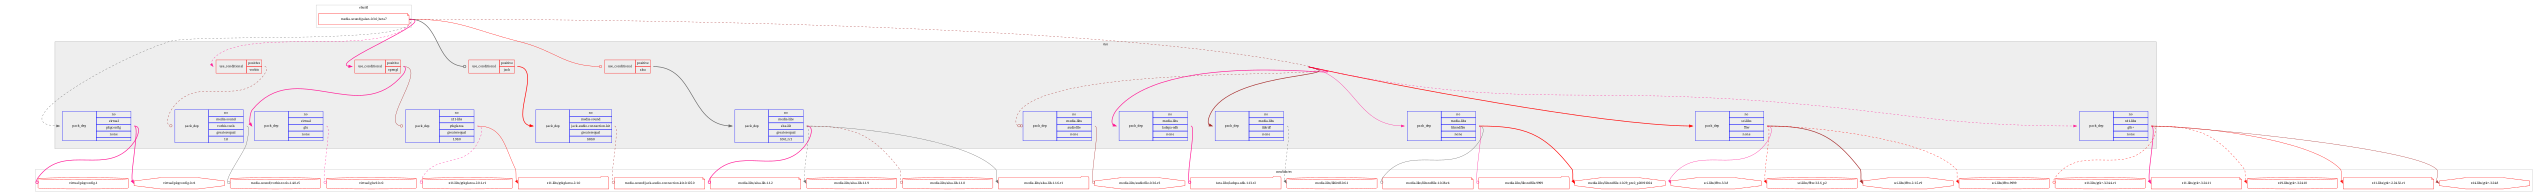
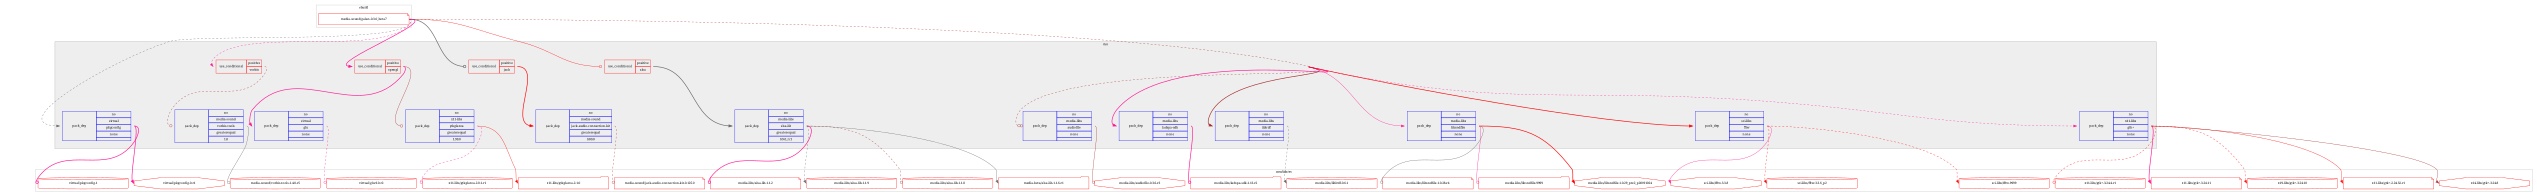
  digraph {
    compound=true
    concentrate=true
    fontname="Noto Serif"
    fontsize=10
    newrank=true
    rankdir=TB
    ranksep=1.5
    node [color=red fontname="Noto Serif" fontsize=10 shape=none]
    edge [arrowhead=normal color=deeppink fontname="Noto Serif" headport=w style=dashed tailport=e weight=100]
    n1 [label="media-sound/galan-0.3.0_beta7" shape=note width=4]
    n2 [color=blue label=<<TABLE BORDER="0" CELLBORDER="1" CELLSPACING="0" CELLPADDING="4" WIDTH="220"><TR><TD ROWSPAN="6" CELLPADDING="30">pack_dep</TD></TR><TR><TD WIDTH="110">no</TD></TR><TR><TD>virtual</TD></TR><TR><TD>pkgconfig</TD></TR><TR><TD>none</TD></TR><TR><TD></TD></TR></TABLE>>]
    n3 [color=blue label=<<TABLE BORDER="0" CELLBORDER="1" CELLSPACING="0" CELLPADDING="4" WIDTH="220"><TR><TD ROWSPAN="6" CELLPADDING="30">pack_dep</TD></TR><TR><TD WIDTH="110">no</TD></TR><TR><TD>media-libs</TD></TR><TR><TD>alsa-lib</TD></TR><TR><TD>greaterequal</TD></TR><TR><TD>0.9.0_rc1</TD></TR></TABLE>>]
    n4 [label=<<TABLE BORDER="0" CELLBORDER="1" CELLSPACING="0" CELLPADDING="4"><TR><TD ROWSPAN="3" CELLPADDING="10">use_conditional</TD></TR><TR><TD>positive</TD></TR><TR><TD>alsa</TD></TR></TABLE>>]
    n5 [color=blue label=<<TABLE BORDER="0" CELLBORDER="1" CELLSPACING="0" CELLPADDING="4" WIDTH="220"><TR><TD ROWSPAN="6" CELLPADDING="30">pack_dep</TD></TR><TR><TD WIDTH="110">no</TD></TR><TR><TD>media-sound</TD></TR><TR><TD>jack-audio-connection-kit</TD></TR><TR><TD>greaterequal</TD></TR><TR><TD>0.80.0</TD></TR></TABLE>>]
    n6 [label=<<TABLE BORDER="0" CELLBORDER="1" CELLSPACING="0" CELLPADDING="4"><TR><TD ROWSPAN="3" CELLPADDING="10">use_conditional</TD></TR><TR><TD>positive</TD></TR><TR><TD>jack</TD></TR></TABLE>>]
    n7 [color=blue label=<<TABLE BORDER="0" CELLBORDER="1" CELLSPACING="0" CELLPADDING="4" WIDTH="220"><TR><TD ROWSPAN="6" CELLPADDING="30">pack_dep</TD></TR><TR><TD WIDTH="110">no</TD></TR><TR><TD>x11-libs</TD></TR><TR><TD>gtkglarea</TD></TR><TR><TD>greaterequal</TD></TR><TR><TD>1.99.0</TD></TR></TABLE>>]
    n8 [color=blue label=<<TABLE BORDER="0" CELLBORDER="1" CELLSPACING="0" CELLPADDING="4" WIDTH="220"><TR><TD ROWSPAN="6" CELLPADDING="30">pack_dep</TD></TR><TR><TD WIDTH="110">no</TD></TR><TR><TD>virtual</TD></TR><TR><TD>glu</TD></TR><TR><TD>none</TD></TR><TR><TD></TD></TR></TABLE>>]
    n9 [label=<<TABLE BORDER="0" CELLBORDER="1" CELLSPACING="0" CELLPADDING="4"><TR><TD ROWSPAN="3" CELLPADDING="10">use_conditional</TD></TR><TR><TD>positive</TD></TR><TR><TD>opengl</TD></TR></TABLE>>]
    n10 [color=blue label=<<TABLE BORDER="0" CELLBORDER="1" CELLSPACING="0" CELLPADDING="4" WIDTH="220"><TR><TD ROWSPAN="6" CELLPADDING="30">pack_dep</TD></TR><TR><TD WIDTH="110">no</TD></TR><TR><TD>media-sound</TD></TR><TR><TD>vorbis-tools</TD></TR><TR><TD>greaterequal</TD></TR><TR><TD>1.0</TD></TR></TABLE>>]
    n11 [label=<<TABLE BORDER="0" CELLBORDER="1" CELLSPACING="0" CELLPADDING="4"><TR><TD ROWSPAN="3" CELLPADDING="10">use_conditional</TD></TR><TR><TD>positive</TD></TR><TR><TD>vorbis</TD></TR></TABLE>>]
    n12 [color=blue label=<<TABLE BORDER="0" CELLBORDER="1" CELLSPACING="0" CELLPADDING="4" WIDTH="220"><TR><TD ROWSPAN="6" CELLPADDING="30">pack_dep</TD></TR><TR><TD WIDTH="110">no</TD></TR><TR><TD>media-libs</TD></TR><TR><TD>audiofile</TD></TR><TR><TD>none</TD></TR><TR><TD></TD></TR></TABLE>>]
    n13 [color=blue label=<<TABLE BORDER="0" CELLBORDER="1" CELLSPACING="0" CELLPADDING="4" WIDTH="220"><TR><TD ROWSPAN="6" CELLPADDING="30">pack_dep</TD></TR><TR><TD WIDTH="110">no</TD></TR><TR><TD>media-libs</TD></TR><TR><TD>ladspa-sdk</TD></TR><TR><TD>none</TD></TR><TR><TD></TD></TR></TABLE>>]
    n14 [color=blue label=<<TABLE BORDER="0" CELLBORDER="1" CELLSPACING="0" CELLPADDING="4" WIDTH="220"><TR><TD ROWSPAN="6" CELLPADDING="30">pack_dep</TD></TR><TR><TD WIDTH="110">no</TD></TR><TR><TD>media-libs</TD></TR><TR><TD>liblrdf</TD></TR><TR><TD>none</TD></TR><TR><TD></TD></TR></TABLE>>]
    n15 [color=blue label=<<TABLE BORDER="0" CELLBORDER="1" CELLSPACING="0" CELLPADDING="4" WIDTH="220"><TR><TD ROWSPAN="6" CELLPADDING="30">pack_dep</TD></TR><TR><TD WIDTH="110">no</TD></TR><TR><TD>media-libs</TD></TR><TR><TD>libsndfile</TD></TR><TR><TD>none</TD></TR><TR><TD></TD></TR></TABLE>>]
    n16 [color=blue label=<<TABLE BORDER="0" CELLBORDER="1" CELLSPACING="0" CELLPADDING="4" WIDTH="220"><TR><TD ROWSPAN="6" CELLPADDING="30">pack_dep</TD></TR><TR><TD WIDTH="110">no</TD></TR><TR><TD>sci-libs</TD></TR><TR><TD>fftw</TD></TR><TR><TD>none</TD></TR><TR><TD></TD></TR></TABLE>>]
    n17 [color=blue label=<<TABLE BORDER="0" CELLBORDER="1" CELLSPACING="0" CELLPADDING="4" WIDTH="220"><TR><TD ROWSPAN="6" CELLPADDING="30">pack_dep</TD></TR><TR><TD WIDTH="110">no</TD></TR><TR><TD>x11-libs</TD></TR><TR><TD>gtk+</TD></TR><TR><TD>none</TD></TR><TR><TD></TD></TR></TABLE>>]
    n18 [label="virtual/pkgconfig-0-r1" shape=octagon width=4]
    n19 [label="virtual/pkgconfig-1" shape=cylinder width=4]
    n20 [label="media-libs/alsa-lib-1.1.2" shape=note width=4]
-   n21 [label="media-libs/alsa-lib-1.1.6-r1" shape=folder width=4]
+   n21 [label="media-beta/alsa-lib-1.1.6-r1" shape=folder width=4]
    n22 [label="media-libs/alsa-lib-1.1.8" shape=cylinder width=4]
    n23 [label="media-libs/alsa-lib-1.1.9" shape=cylinder width=4]
    n24 [label="media-sound/jack-audio-connection-kit-0.125.0" shape=note width=4]
    n25 [label="x11-libs/gtkglarea-2.0.1-r1" shape=cylinder width=4]
    n26 [label="x11-libs/gtkglarea-2.1.0" shape=folder width=4]
    n27 [label="virtual/glu-9.0-r2" shape=cylinder width=4]
    n28 [label="media-sound/vorbis-tools-1.4.0-r5" shape=cylinder width=4]
    n29 [label="media-libs/audiofile-0.3.6-r3" shape=octagon width=4]
-   n30 [label="beta-libs/ladspa-sdk-1.13-r2" shape=folder width=4]
+   n30 [label="media-libs/ladspa-sdk-1.13-r2" shape=folder width=4]
    n31 [label="media-libs/liblrdf-0.6.1" shape=cylinder width=4]
    n32 [label="media-libs/libsndfile-1.0.28-r4" shape=note width=4]
    n33 [label="media-libs/libsndfile-1.0.29_pre2_p20191024" shape=octagon width=4]
    n34 [label="media-libs/libsndfile-9999" shape=folder width=4]
-   n35 [label="sci-libs/fftw-2.1.5-r9" shape=octagon width=4]
    n36 [label="sci-libs/fftw-3.3.6_p2" shape=cylinder width=4]
    n37 [label="sci-libs/fftw-3.3.8" shape=octagon width=4]
    n38 [label="sci-libs/fftw-9999" shape=cylinder width=4]
    n39 [label="x11-libs/gtk+-2.24.32-r1" shape=note width=4]
    n40 [label="x19-libs/gtk+-3.24.10" shape=cylinder width=4]
    n41 [label="x11-libs/gtk+-3.24.11" shape=note width=4]
    n42 [label="x11-libs/gtk+-3.24.4-r1" shape=cylinder width=4]
    n43 [label="x14-libs/gtk+-3.24.8" shape=octagon width=4]
    subgraph cluster_1 {
      color=gray
      label=<<i>ebuild</i>>
      rank=same
      n1
    }
    subgraph cluster_2 {
      color=gray
      label=<<i>dependencies</i>>
      subgraph cluster_3 {
        color=gray
        fillcolor="#eeeeee"
        label=<<i>compile</i>>
        style=filled
        subgraph sub_4 {
          color=gray
          fillcolor="#eeeeee"
          label=<<i>compile</i>>
          style=filled
          n2
        }
      }
      subgraph cluster_5 {
        color=gray
        fillcolor="#eeeeee"
        label=<<i>compile and run</i>>
        style=filled
        subgraph sub_6 {
          color=gray
          fillcolor="#eeeeee"
          label=<<i>compile and run</i>>
          style=filled
          n4
          subgraph sub_7 {
            color=gray
            fillcolor="#eeeeee"
            label=<<i>compile and run</i>>
            style=filled
            n3
          }
        }
        subgraph sub_8 {
          color=gray
          fillcolor="#eeeeee"
          label=<<i>compile and run</i>>
          style=filled
          n6
          subgraph sub_9 {
            color=gray
            fillcolor="#eeeeee"
            label=<<i>compile and run</i>>
            style=filled
            n5
          }
        }
        subgraph sub_10 {
          color=gray
          fillcolor="#eeeeee"
          label=<<i>compile and run</i>>
          style=filled
          n9
          subgraph sub_11 {
            color=gray
            fillcolor="#eeeeee"
            label=<<i>compile and run</i>>
            style=filled
            n7
          }
          subgraph sub_12 {
            color=gray
            fillcolor="#eeeeee"
            label=<<i>compile and run</i>>
            style=filled
            n8
          }
        }
        subgraph sub_13 {
          color=gray
          fillcolor="#eeeeee"
          label=<<i>compile and run</i>>
          style=filled
          n11
          subgraph sub_14 {
            color=gray
            fillcolor="#eeeeee"
            label=<<i>compile and run</i>>
            style=filled
            n10
          }
        }
        subgraph sub_15 {
          color=gray
          fillcolor="#eeeeee"
          label=<<i>compile and run</i>>
          style=filled
          n12
        }
        subgraph sub_16 {
          color=gray
          fillcolor="#eeeeee"
          label=<<i>compile and run</i>>
          style=filled
          n13
        }
        subgraph sub_17 {
          color=gray
          fillcolor="#eeeeee"
          label=<<i>compile and run</i>>
          style=filled
          n14
        }
        subgraph sub_18 {
          color=gray
          fillcolor="#eeeeee"
          label=<<i>compile and run</i>>
          style=filled
          n15
        }
        subgraph sub_19 {
          color=gray
          fillcolor="#eeeeee"
          label=<<i>compile and run</i>>
          style=filled
          n16
        }
        subgraph sub_20 {
          color=gray
          fillcolor="#eeeeee"
          label=<<i>compile and run</i>>
          style=filled
          n17
        }
      }
      subgraph cluster_21 {
        color=gray
        fillcolor="#eeeeee"
        label=<<i>run</i>>
        style=filled
      }
    }
    subgraph cluster_22 {
      color=gray
      label=<<i>candidates</i>>
      rank=same
      subgraph sub_23 {
        color=black
        label=<<i>candidates</i>>
        nodesep=1
        rank=same
        n18
        n19
      }
      subgraph sub_24 {
        color=black
        label=<<i>candidates</i>>
        nodesep=1
        rank=same
        n20
        n21
        n22
        n23
      }
      subgraph sub_25 {
        color=black
        label=<<i>candidates</i>>
        nodesep=1
        rank=same
        n24
      }
      subgraph sub_26 {
        color=black
        label=<<i>candidates</i>>
        nodesep=1
        rank=same
        n25
        n26
      }
      subgraph sub_27 {
        color=black
        label=<<i>candidates</i>>
        nodesep=1
        rank=same
        n27
      }
      subgraph sub_28 {
        color=black
        label=<<i>candidates</i>>
        nodesep=1
        rank=same
        n28
      }
      subgraph sub_29 {
        color=black
        label=<<i>candidates</i>>
        nodesep=1
        rank=same
        n29
      }
      subgraph sub_30 {
        color=black
        label=<<i>candidates</i>>
        nodesep=1
        rank=same
        n30
      }
      subgraph sub_31 {
        color=black
        label=<<i>candidates</i>>
        nodesep=1
        rank=same
        n31
      }
      subgraph sub_32 {
        color=black
        label=<<i>candidates</i>>
        nodesep=1
        rank=same
        n32
        n33
        n34
      }
      subgraph sub_33 {
        color=black
        label=<<i>candidates</i>>
        nodesep=1
        rank=same
-       n35
        n36
        n37
        n38
      }
      subgraph sub_34 {
        color=black
        label=<<i>candidates</i>>
        nodesep=1
        rank=same
        n39
        n40
        n41
        n42
        n43
      }
    }
    n1 -> n2 [color=gray40 weight=20]
    n1 -> n4 [arrowhead=odot color=red style=solid weight=20]
    n1 -> n6 [arrowhead=odot color=gray40 style=bold weight=20]
    n1 -> n9 [style=bold weight=20]
    n1 -> n11 [weight=20]
    n1 -> n12 [arrowhead=odot color=brown weight=20]
    n1 -> n13 [style=bold weight=20]
    n1 -> n14 [color=brown style=bold weight=20]
    n1 -> n15 [style=solid weight=20]
    n1 -> n16 [color=red style=bold weight=20]
    n1 -> n17 [weight=20]
    n2 -> n18 [style=bold]
    n2 -> n19 [arrowhead=odot style=bold]
    n3 -> n20 [arrowhead=odot style=bold]
    n3 -> n21 [color=gray40 style=solid]
    n3 -> n22 [arrowhead=odot color=brown]
    n3 -> n23 [color=gray40]
    n4 -> n3 [color=gray40 style=bold weight=20]
    n5 -> n24 [arrowhead=odot color=brown]
    n6 -> n5 [color=red style=bold weight=20]
    n7 -> n25 [arrowhead=odot]
    n7 -> n26 [color=red style=solid]
    n8 -> n27 [arrowhead=odot]
    n9 -> n7 [arrowhead=odot color=brown style=solid weight=20]
    n9 -> n8 [style=bold weight=20]
    n10 -> n28 [arrowhead=odot color=gray40 style=solid]
    n11 -> n10 [arrowhead=odot color=brown weight=20]
    n12 -> n29 [arrowhead=odot color=brown style=solid]
    n13 -> n30 [arrowhead=odot style=bold]
    n14 -> n31 [color=gray40]
    n15 -> n32 [arrowhead=odot color=gray40 style=solid]
    n15 -> n33 [color=red style=bold]
    n15 -> n34 [arrowhead=odot style=solid]
-   n16 -> n35 [color=brown style=bold]
    n16 -> n36 [color=red]
    n16 -> n37 [style=solid]
    n16 -> n38 [color=red]
    n17 -> n39 [color=red style=solid]
    n17 -> n40 [color=red]
    n17 -> n41 [style=bold]
    n17 -> n42 [arrowhead=odot color=red]
    n17 -> n43 [color=brown style=solid]
  }
